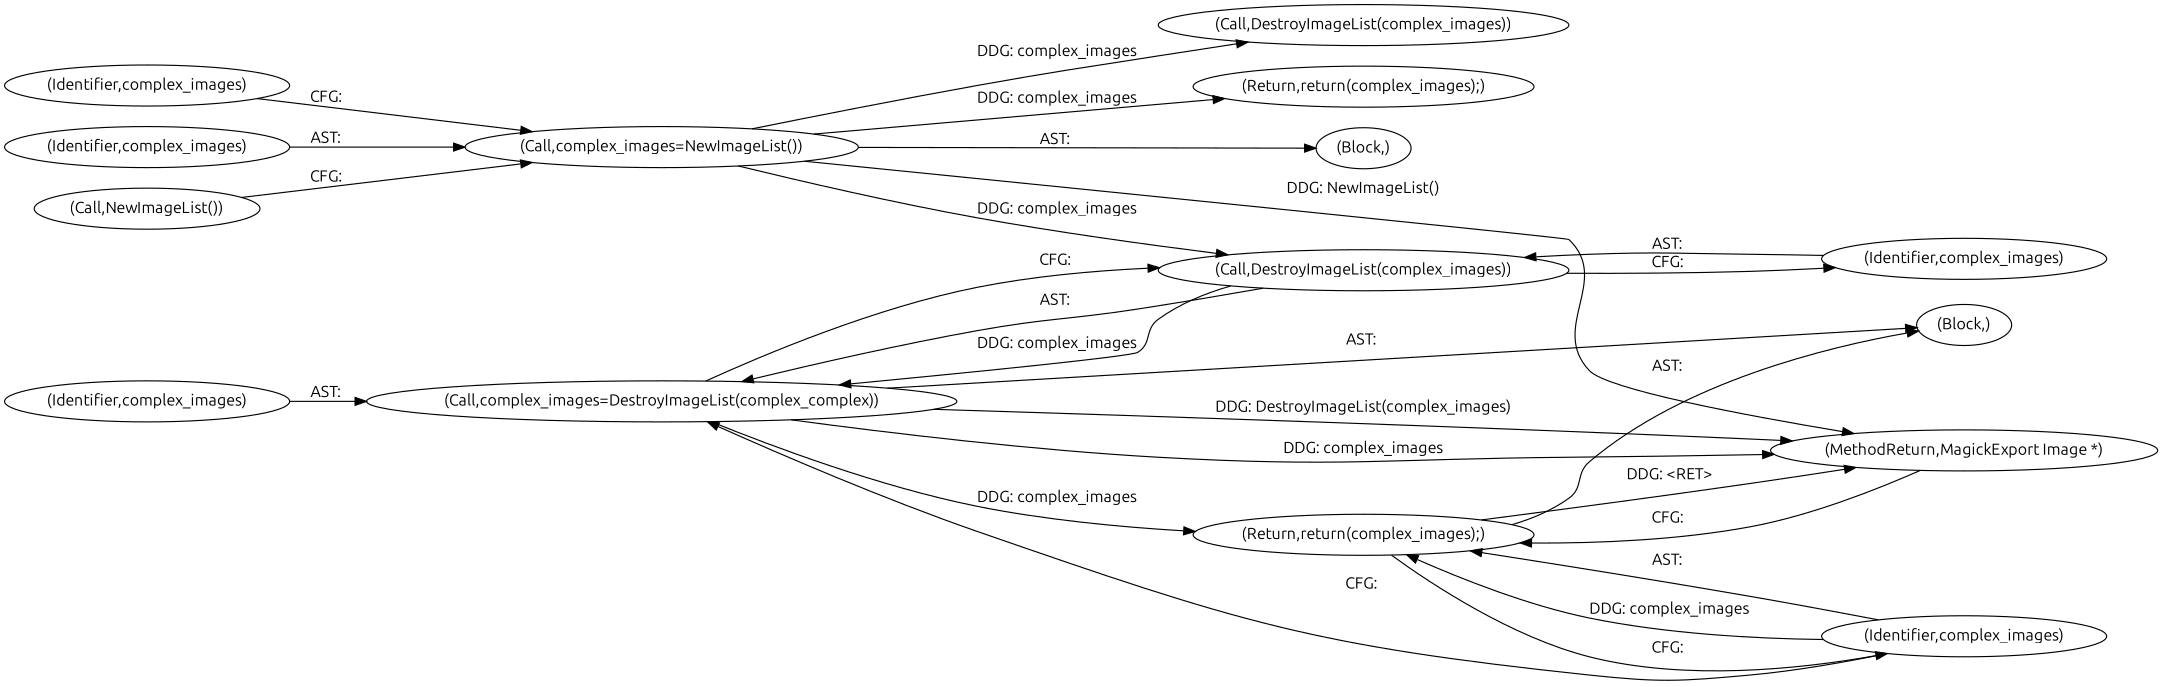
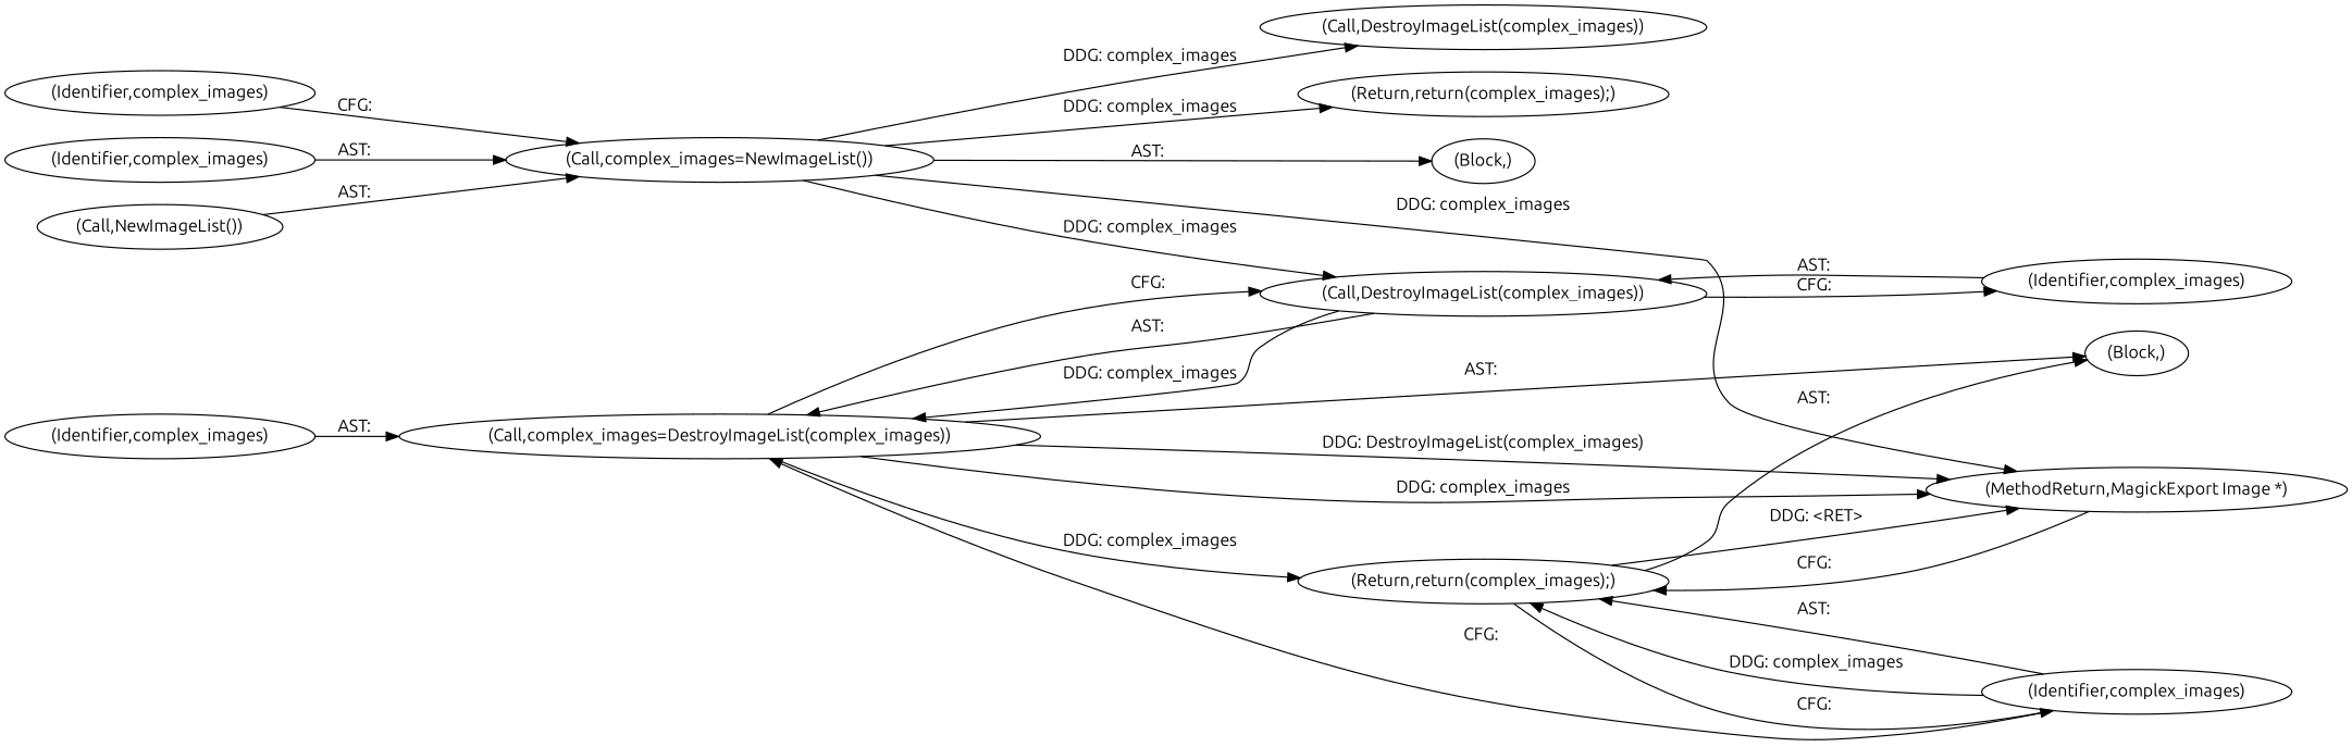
  digraph {
    fontname=Ubuntu
    rankdir=LR
    node [fontname=Ubuntu]
    edge [fontname=Ubuntu]
-   n1 [label="(Call,complex_images=DestroyImageList(complex_complex))"]
+   n1 [label="(Call,complex_images=DestroyImageList(complex_images))"]
    n2 [label="(Call,DestroyImageList(complex_images))"]
    n3 [label="(Return,return(complex_images);)"]
    n4 [label="(MethodReturn,MagickExport Image *)"]
    n5 [label="(Block,)"]
    n6 [label="(Identifier,complex_images)"]
    n7 [label="(Identifier,complex_images)"]
    n8 [label="(Call,complex_images=NewImageList())"]
    n9 [label="(Return,return(complex_images);)"]
    n10 [label="(Block,)"]
    n11 [label="(Call,DestroyImageList(complex_images))"]
    n12 [label="(Call,NewImageList())"]
    n13 [label="(Identifier,complex_images)"]
    n14 [label="(Identifier,complex_images)"]
    n15 [label="(Identifier,complex_images)"]
    n1 -> n2 [label="CFG: "]
    n1 -> n3 [label="DDG: complex_images"]
    n1 -> n4 [label="DDG: complex_images"]
    n1 -> n4 [label="DDG: DestroyImageList(complex_images)"]
    n1 -> n5 [label="AST: "]
    n2 -> n1 [label="AST: "]
    n2 -> n1 [label="DDG: complex_images"]
    n2 -> n6 [label="CFG: "]
    n3 -> n4 [label="DDG: <RET>"]
    n3 -> n5 [label="AST: "]
    n3 -> n7 [label="CFG: "]
    n4 -> n3 [label="CFG: "]
    n6 -> n2 [label="AST: "]
    n7 -> n1 [label="CFG: "]
    n7 -> n3 [label="AST: "]
    n7 -> n3 [label="DDG: complex_images"]
    n8 -> n2 [label="DDG: complex_images"]
-   n8 -> n4 [label="DDG: NewImageList()"]
+   n8 -> n4 [label="DDG: complex_images"]
    n8 -> n9 [label="DDG: complex_images"]
    n8 -> n10 [label="AST: "]
    n8 -> n11 [label="DDG: complex_images"]
-   n12 -> n8 [label="CFG: "]
+   n12 -> n8 [label="AST: "]
    n13 -> n8 [label="CFG: "]
    n14 -> n8 [label="AST: "]
    n15 -> n1 [label="AST: "]
  }
